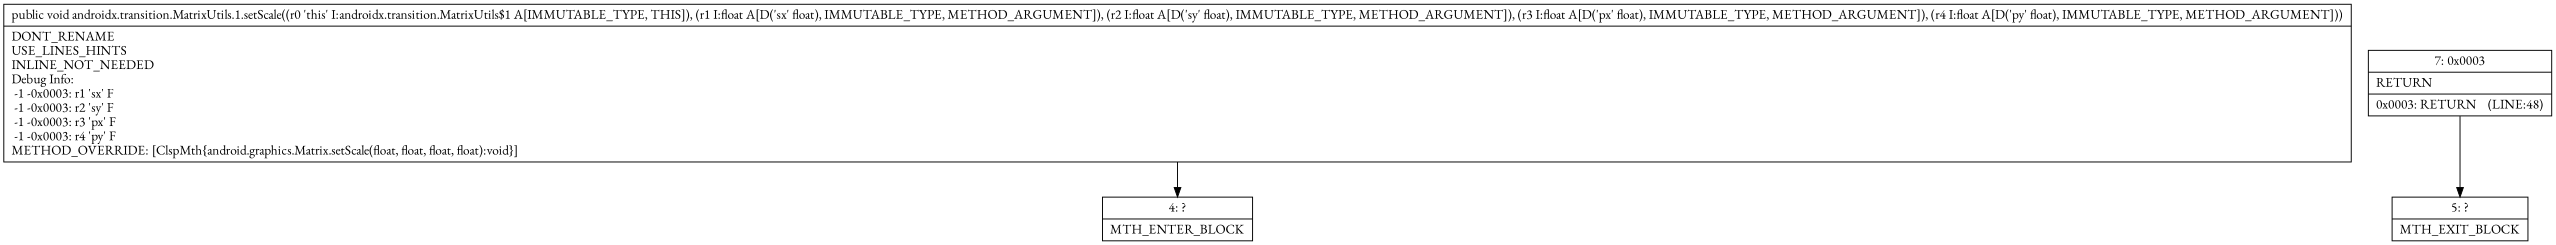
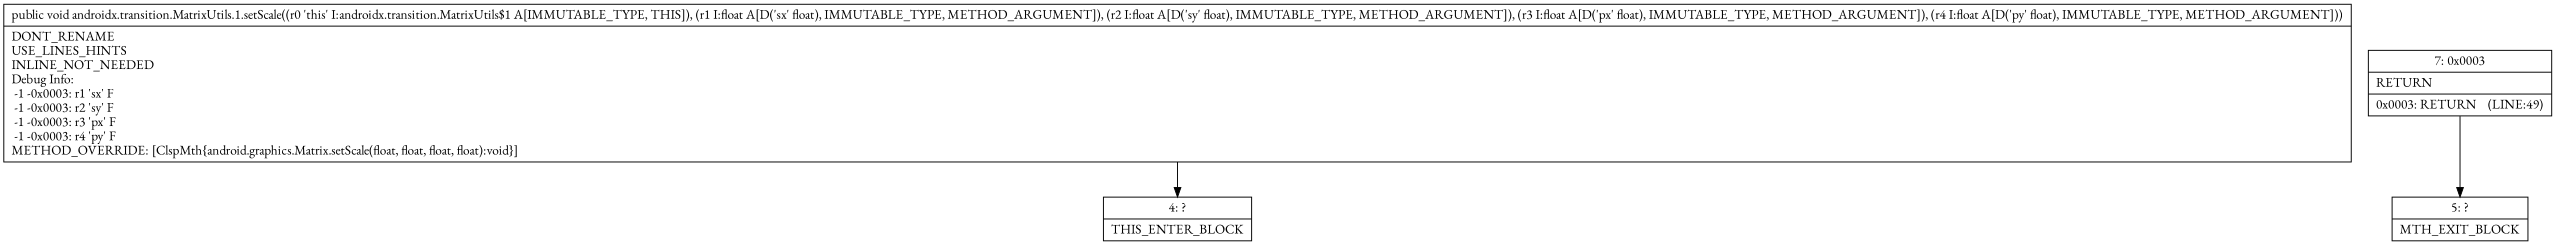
  digraph {
    fontname="EB Garamond"
    node [fontname="EB Garamond" shape=record]
    edge [fontname="EB Garamond"]
-   n1 [label="{4\:\ ?|MTH_ENTER_BLOCK\l}"]
-   n2 [label="{7\:\ 0x0003|RETURN\l|0x0003: RETURN    (LINE:48)\l}"]
+   n1 [label="{4\:\ ?|THIS_ENTER_BLOCK\l}"]
+   n2 [label="{7\:\ 0x0003|RETURN\l|0x0003: RETURN    (LINE:49)\l}"]
    n3 [label="{5\:\ ?|MTH_EXIT_BLOCK\l}"]
    n4 [label="{public void androidx.transition.MatrixUtils.1.setScale((r0 'this' I:androidx.transition.MatrixUtils$1 A[IMMUTABLE_TYPE, THIS]), (r1 I:float A[D('sx' float), IMMUTABLE_TYPE, METHOD_ARGUMENT]), (r2 I:float A[D('sy' float), IMMUTABLE_TYPE, METHOD_ARGUMENT]), (r3 I:float A[D('px' float), IMMUTABLE_TYPE, METHOD_ARGUMENT]), (r4 I:float A[D('py' float), IMMUTABLE_TYPE, METHOD_ARGUMENT]))  | DONT_RENAME\lUSE_LINES_HINTS\lINLINE_NOT_NEEDED\lDebug Info:\l  \-1 \-0x0003: r1 'sx' F\l  \-1 \-0x0003: r2 'sy' F\l  \-1 \-0x0003: r3 'px' F\l  \-1 \-0x0003: r4 'py' F\lMETHOD_OVERRIDE: [ClspMth\{android.graphics.Matrix.setScale(float, float, float, float):void\}]\l}"]
    n2 -> n3
    n4 -> n1
  }
